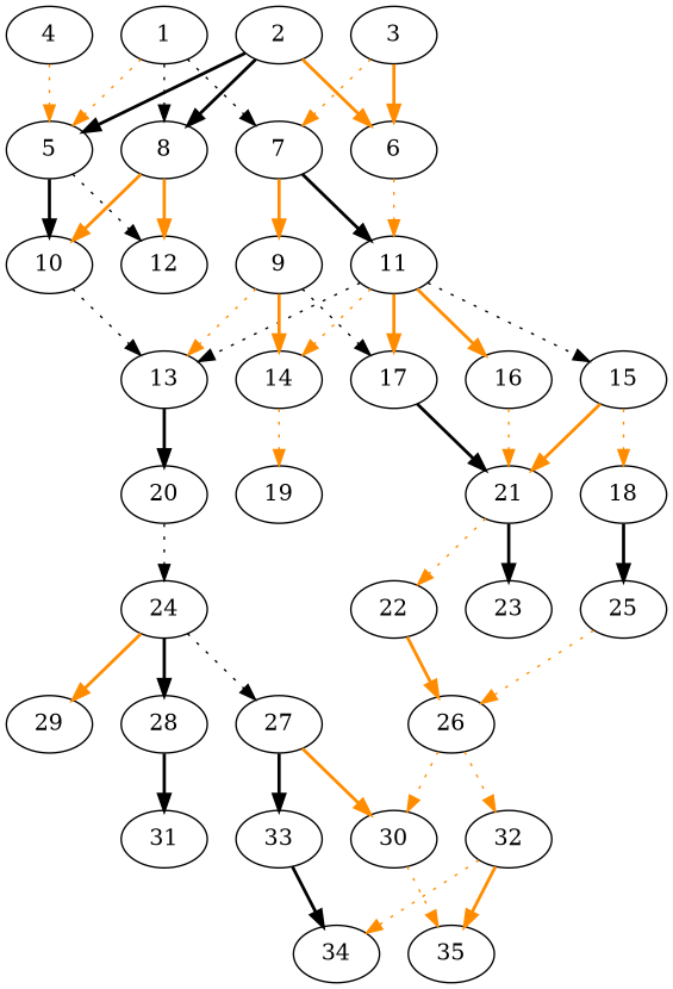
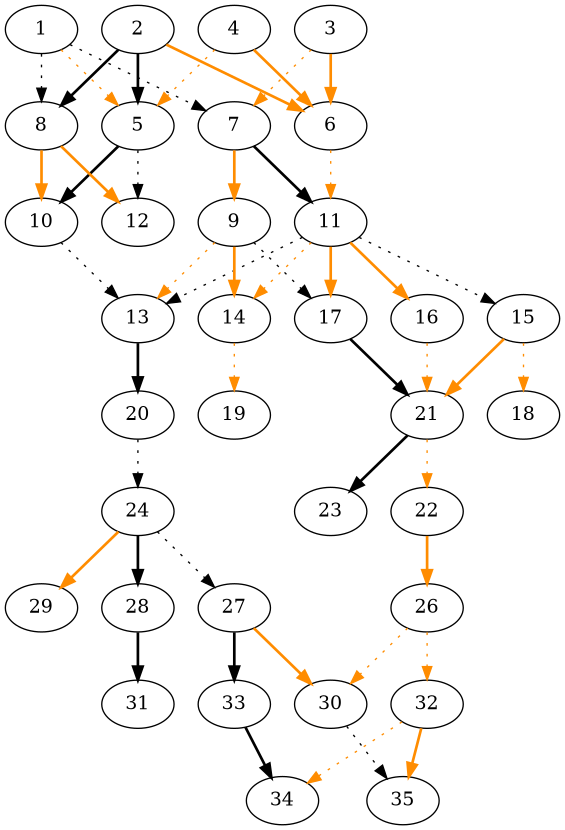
  digraph {
    node [alpha=0.03]
    edge [color=darkorange style=bold]
    1 [expect_size=50106368]
    5 [alpha=0.15 expect_size=41396224]
    7 [alpha=0.01 expect_size=47692800]
    8 [alpha=0.04 expect_size=30650368]
    10 [alpha=0.13 expect_size=48904192]
    12 [expect_size=32146432]
    11 [alpha=0.13 expect_size=25515008]
    9 [alpha=0.06 expect_size=44455936]
    13 [alpha=0.11 expect_size=30322688]
    14 [alpha=0.06 expect_size=33294336]
    17 [expect_size=42988544]
    15 [alpha=0.08 expect_size=28644352]
    16 [alpha=0.19 expect_size=17308672]
    2 [alpha=0.19 expect_size=27301888]
    6 [alpha=0.11 expect_size=21032960]
    3 [alpha=0.01 expect_size=16082944]
    4 [alpha=0.18 expect_size=18989056]
    20 [alpha=0.06 expect_size=19064832]
    19 [alpha=0.18 expect_size=6025216]
    21 [alpha=0.14 expect_size=50466816]
    18 [alpha=0.14 expect_size=44363776]
    24 [alpha=0.01 expect_size=20236288]
    22 [alpha=0.11 expect_size=33418240]
    23 [alpha=0.13 expect_size=40386560]
-   25 [alpha=0.04 expect_size=34380800]
    27 [alpha=0.01 expect_size=51490816]
    28 [alpha=0.19 expect_size=10944512]
    29 [alpha=0.14 expect_size=43744256]
    26 [alpha=0.13 expect_size=6600704]
    30 [alpha=0.08 expect_size=38114304]
    32 [expect_size=39599104]
    33 [alpha=0.07 expect_size=19265536]
    31 [alpha=0.10 expect_size=6048768]
    35 [alpha=0.09 expect_size=51961856]
    34 [expect_size=50262016]
    1 -> 5 [style=dotted]
    1 -> 7 [color=black style=dotted]
    1 -> 8 [color=black style=dotted]
    5 -> 10 [color=black]
    5 -> 12 [color=black style=dotted]
    7 -> 11 [color=black]
    7 -> 9
    8 -> 10
    8 -> 12
    10 -> 13 [color=black style=dotted]
    11 -> 13 [color=black style=dotted]
    11 -> 14 [style=dotted]
    11 -> 17
    11 -> 15 [color=black style=dotted]
    11 -> 16
    9 -> 13 [style=dotted]
    9 -> 14
    9 -> 17 [color=black style=dotted]
    13 -> 20 [color=black]
    14 -> 19 [style=dotted]
    17 -> 21 [color=black]
    15 -> 21
    15 -> 18 [style=dotted]
    16 -> 21 [style=dotted]
    2 -> 5 [color=black]
    2 -> 8 [color=black]
    2 -> 6
    6 -> 11 [style=dotted]
    3 -> 7 [style=dotted]
    3 -> 6
    4 -> 5 [style=dotted]
+   4 -> 6
    20 -> 24 [color=black style=dotted]
    21 -> 22 [style=dotted]
    21 -> 23 [color=black]
-   18 -> 25 [color=black]
    24 -> 27 [color=black style=dotted]
    24 -> 28 [color=black]
    24 -> 29
    22 -> 26
-   25 -> 26 [style=dotted]
    27 -> 30
    27 -> 33 [color=black]
    28 -> 31 [color=black]
    26 -> 30 [style=dotted]
    26 -> 32 [style=dotted]
-   30 -> 35 [style=dotted]
+   30 -> 35 [color=black style=dotted]
    32 -> 35
    32 -> 34 [style=dotted]
    33 -> 34 [color=black]
  }
